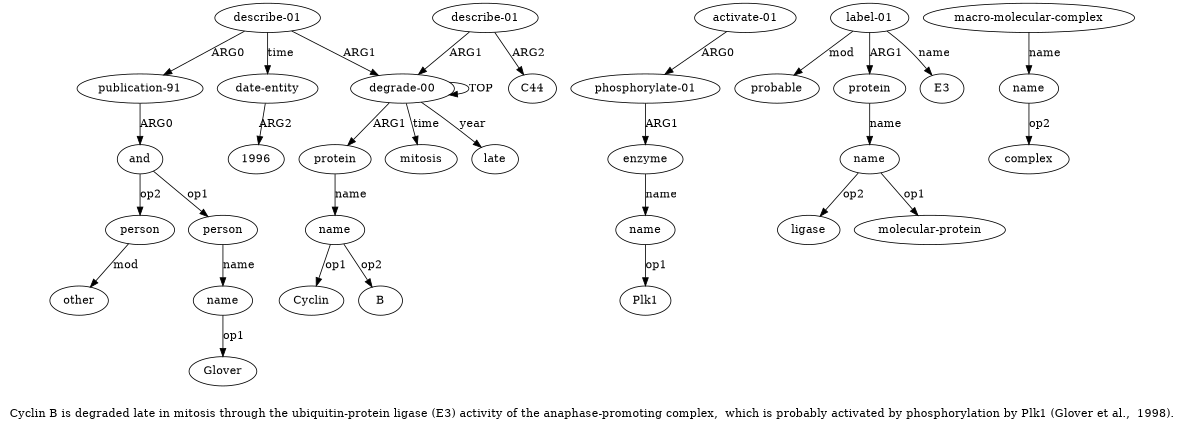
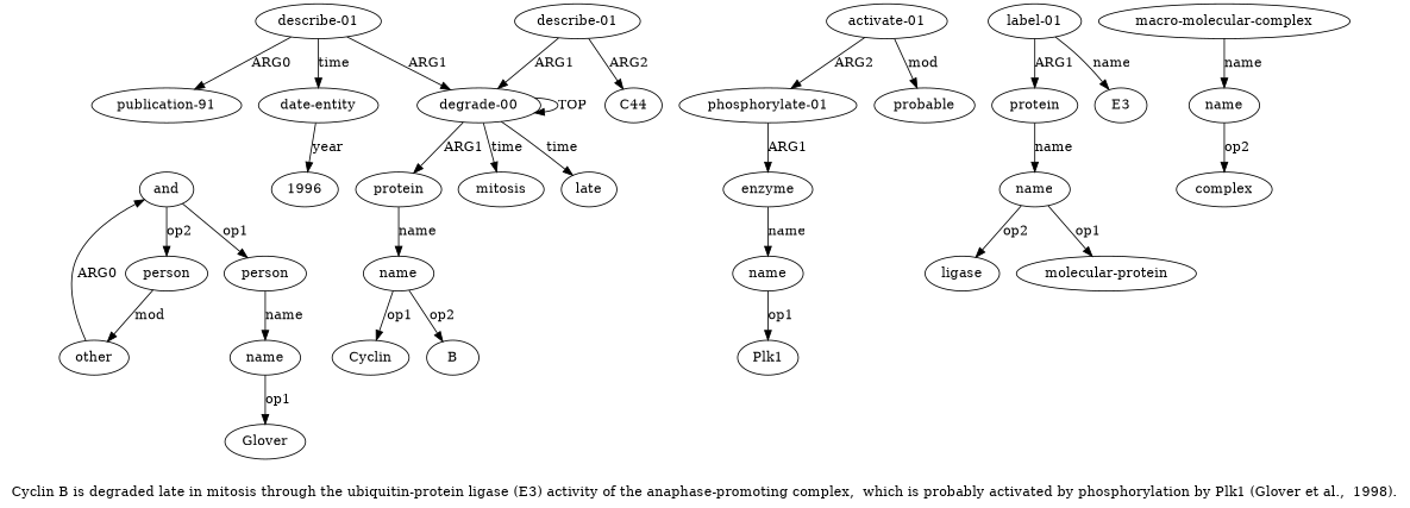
  digraph {
    label="Cyclin B is degraded late in mitosis through the ubiquitin-protein ligase (E3) activity of the anaphase-promoting complex,  which is probably activated by phosphorylation by Plk1 (Glover et al.,  1998)."
    node [color=black gold_ind=-1 gold_label=name test_ind=-1 test_label=name]
    edge [color=black gold_label=op1 test_label=op1]
    n1 [gold_ind=20 label=name test_ind=20]
    n2 [gold_label=Glover label=Glover test_label=Glover]
    n3 [gold_ind=21 gold_label=person label=person test_ind=21 test_label=person]
    n4 [gold_ind=22 gold_label=other label=other test_ind=22 test_label=other]
    n5 [gold_ind=23 gold_label="date-entity" label="date-entity" test_ind=23 test_label="date-entity"]
    n6 [gold_label=1998 label=1996 test_label=1998]
    n7 [gold_ind=24 gold_label="describe-01" label="describe-01" test_ind=24 test_label="describe-01"]
    n8 [gold_ind=25 gold_label=C14 label=C44 test_ind=25 test_label=C14]
    n9 [gold_ind=0 gold_label="degrade-01" label="degrade-00" test_ind=0 test_label="degrade-01"]
    n10 [gold_ind=15 gold_label=mitosis label=mitosis test_ind=15 test_label=mitosis]
    n11 [gold_ind=14 gold_label=late label=late test_ind=14 test_label=late]
    n12 [gold_ind=12 gold_label=protein label=protein test_ind=12 test_label=protein]
    n13 [gold_ind=13 label=name test_ind=13]
    n14 [gold_label=B label=B test_label=B]
    n15 [gold_label=Plk1 label=Plk1 test_label=Plk1]
    n16 [gold_label=ligase label=ligase test_label=ligase]
    n17 [gold_label=complex label=complex test_label=complex]
    n18 [gold_ind=17 gold_label="publication-91" label="publication-91" test_ind=17 test_label="publication-91"]
    n19 [gold_ind=18 gold_label=and label=and test_ind=18 test_label=and]
    n20 [gold_ind=19 gold_label=person label=person test_ind=19 test_label=person]
    n21 [gold_ind=16 gold_label="describe-01" label="describe-01" test_ind=16 test_label="describe-01"]
    n22 [gold_ind=11 gold_label="label-01" label="label-01" test_ind=11 test_label="label-01"]
    n23 [gold_ind=9 gold_label=protein label=protein test_ind=9 test_label=protein]
    n24 [gold_label=E3 label=E3 test_label=E3]
    n25 [gold_ind=10 label=name test_ind=10]
    n26 [gold_label="ubiquitin-protein" label="molecular-protein" test_label="ubiquitin-protein"]
    n27 [gold_label=Cyclin label=Cyclin test_label=Cyclin]
    n28 [gold_ind=2 gold_label="macro-molecular-complex" label="macro-molecular-complex" test_ind=2 test_label="macro-molecular-complex"]
    n29 [gold_ind=3 label=name test_ind=3]
    n30 [gold_ind=5 gold_label="phosphorylate-01" label="phosphorylate-01" test_ind=5 test_label="phosphorylate-01"]
    n31 [gold_ind=6 gold_label=enzyme label=enzyme test_ind=6 test_label=enzyme]
    n32 [gold_ind=7 label=name test_ind=7]
    n33 [gold_ind=4 gold_label="activate-01" label="activate-01" test_ind=4 test_label="activate-01"]
    n34 [gold_ind=8 gold_label=probable label=probable test_ind=8 test_label=probable]
    n1 -> n2 [label=op1]
    n3 -> n4 [gold_label=mod label=mod test_label=mod]
-   n5 -> n6 [gold_label=year label=ARG2 test_label=year]
+   n5 -> n6 [gold_label=year label=year test_label=year]
    n7 -> n8 [gold_label=ARG2 label=ARG2 test_label=ARG2]
    n7 -> n9 [gold_label=ARG1 label=ARG1 test_label=ARG1]
    n9 -> n9 [gold_label=TOP label=TOP test_label=TOP]
    n9 -> n10 [gold_label=time label=time test_label=time]
-   n9 -> n11 [gold_label=time label=year test_label=time]
+   n9 -> n11 [gold_label=time label=time test_label=time]
    n9 -> n12 [gold_label=ARG1 label=ARG1 test_label=ARG1]
    n12 -> n13 [gold_label=name label=name test_label=name]
    n13 -> n14 [gold_label=op2 label=op2 test_label=op2]
    n13 -> n27 [label=op1]
-   n18 -> n19 [gold_label=ARG0 label=ARG0 test_label=ARG0]
+   n4 -> n19 [gold_label=ARG0 label=ARG0 test_label=ARG0]
    n19 -> n3 [gold_label=op2 label=op2 test_label=op2]
    n19 -> n20 [label=op1]
    n20 -> n1 [gold_label=name label=name test_label=name]
    n21 -> n5 [gold_label=time label=time test_label=time]
    n21 -> n9 [gold_label=ARG1 label=ARG1 test_label=ARG1]
    n21 -> n18 [gold_label=ARG0 label=ARG0 test_label=ARG0]
    n22 -> n23 [gold_label=ARG1 label=ARG1 test_label=ARG1]
    n22 -> n24 [gold_label=ARG2 label=name test_label=ARG2]
    n23 -> n25 [gold_label=name label=name test_label=name]
    n25 -> n16 [gold_label=op2 label=op2 test_label=op2]
    n25 -> n26 [label=op1]
    n28 -> n29 [gold_label=name label=name test_label=name]
    n29 -> n17 [gold_label=op2 label=op2 test_label=op2]
    n30 -> n31 [gold_label=ARG2 label=ARG1 test_label=ARG2]
    n31 -> n32 [gold_label=name label=name test_label=name]
    n32 -> n15 [label=op1]
-   n33 -> n30 [gold_label=ARG0 label=ARG0 test_label=ARG0]
-   n22 -> n34 [gold_label=mod label=mod test_label=mod]
+   n33 -> n30 [gold_label=ARG0 label=ARG2 test_label=ARG0]
+   n33 -> n34 [gold_label=mod label=mod test_label=mod]
  }
